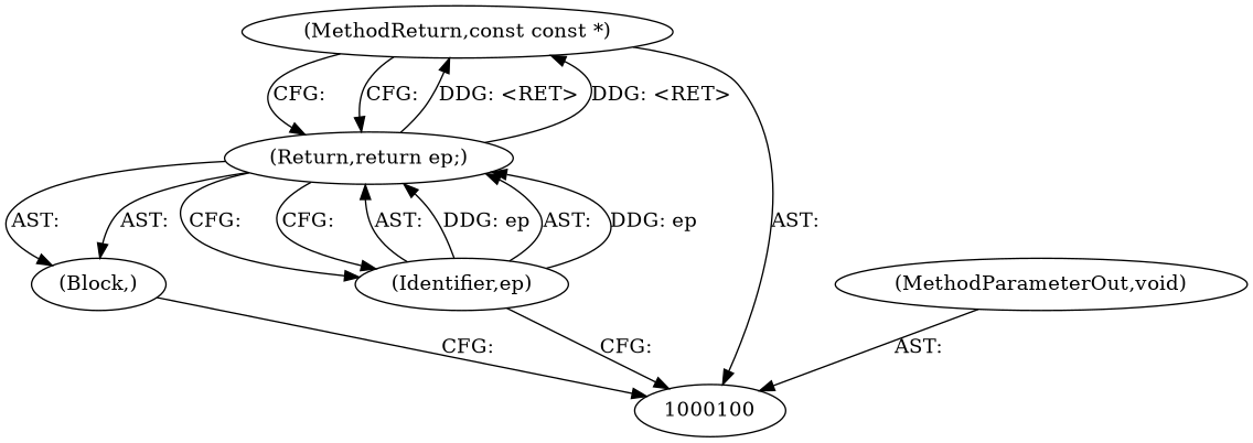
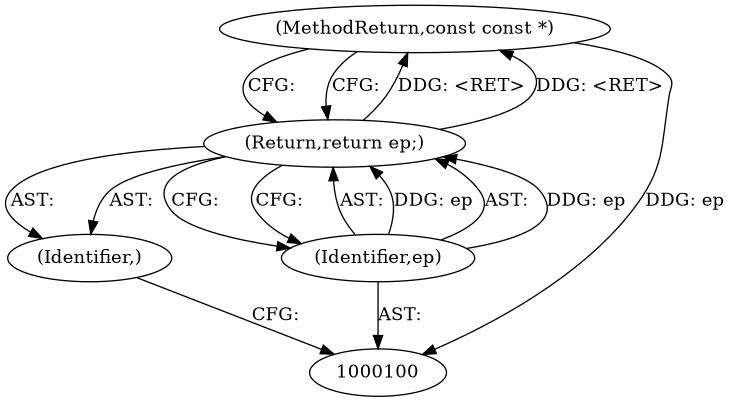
  digraph {
    n1 [label="(MethodReturn,const const *)"]
    n2 [label="(Return,return ep;)"]
    1000100
-   n4 [label="(Block,)"]
+   n4 [label="(Identifier,)"]
    n5 [label="(Identifier,ep)"]
-   n6 [label="(MethodParameterOut,void)"]
    n1 -> n2 [label="CFG: "]
    n1 -> n2 [label="CFG: "]
-   n1 -> 1000100 [label="AST: "]
+   n1 -> 1000100 [label="DDG: ep"]
    n2 -> n1 [label="DDG: <RET>"]
    n2 -> n1 [label="DDG: <RET>"]
    n2 -> n4 [label="AST: "]
    n2 -> n4 [label="AST: "]
    n2 -> n5 [label="CFG: "]
    n2 -> n5 [label="CFG: "]
    n4 -> 1000100 [label="CFG: "]
    n5 -> n2 [label="AST: "]
    n5 -> n2 [label="DDG: ep"]
    n5 -> n2 [label="AST: "]
    n5 -> n2 [label="DDG: ep"]
-   n5 -> 1000100 [label="CFG: "]
-   n6 -> 1000100 [label="AST: "]
+   n5 -> 1000100 [label="AST: "]
  }
